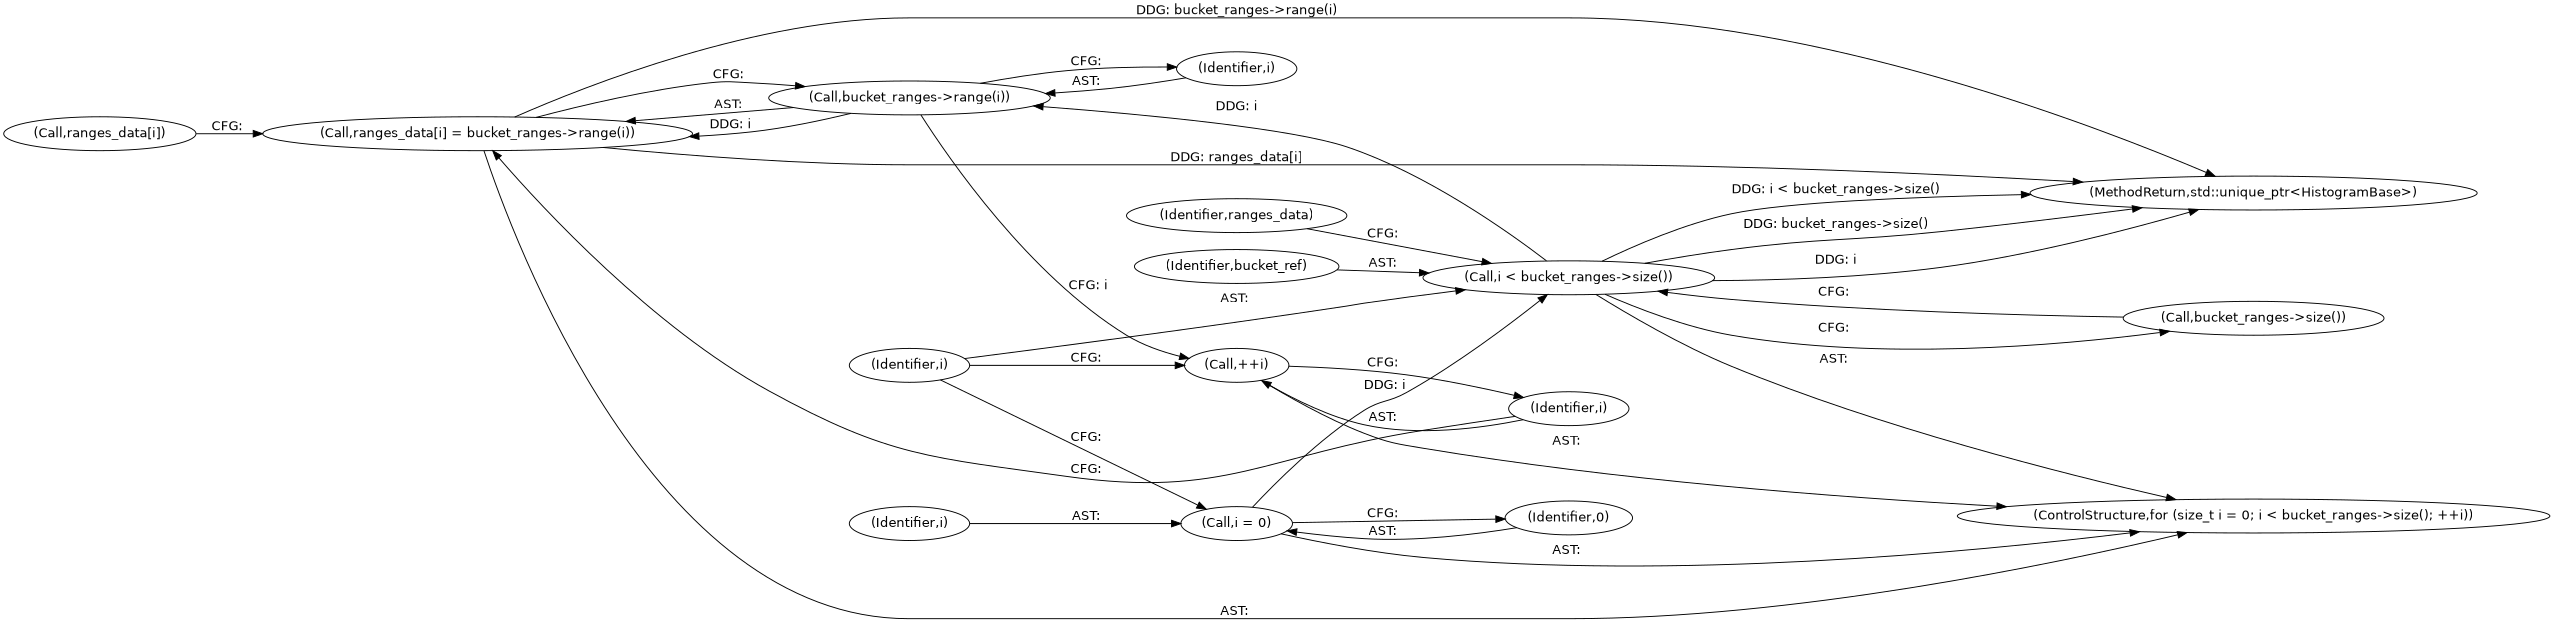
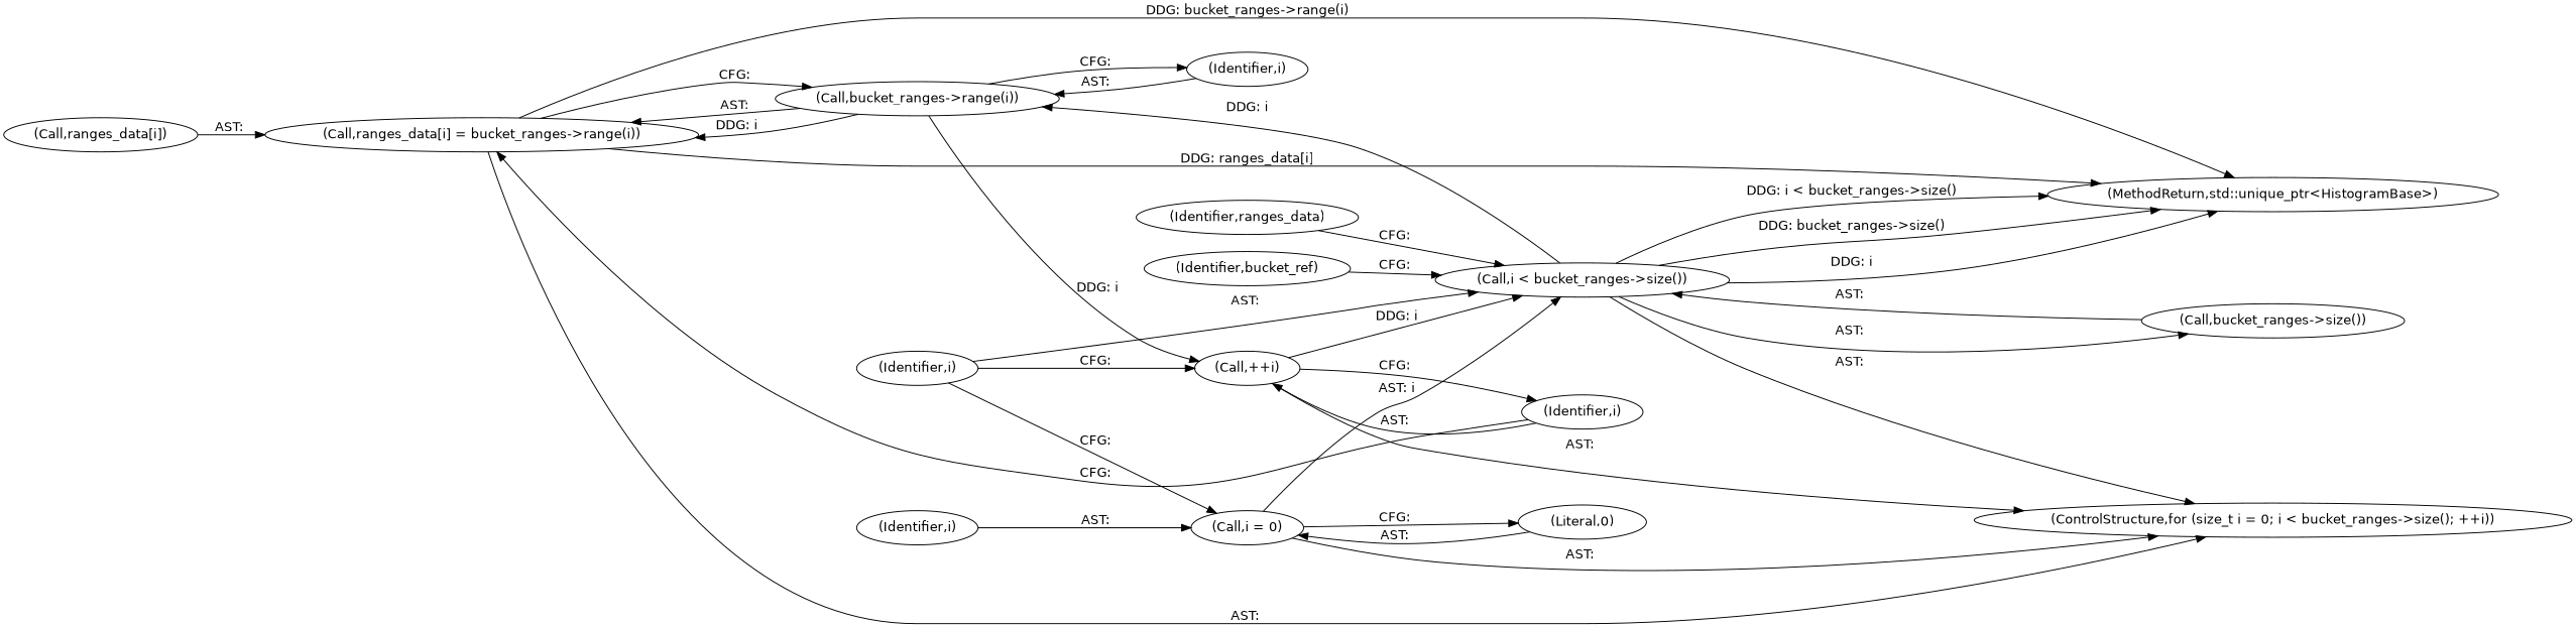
  digraph {
    fontname="DejaVu Sans"
    rankdir=LR
    node [fontname="DejaVu Sans"]
    edge [fontname="DejaVu Sans"]
    n1 [label="(Call,ranges_data[i] = bucket_ranges->range(i))"]
    n2 [label="(Call,bucket_ranges->range(i))"]
    n3 [label="(ControlStructure,for (size_t i = 0; i < bucket_ranges->size(); ++i))"]
    n4 [label="(MethodReturn,std::unique_ptr<HistogramBase>)"]
    n5 [label="(Call,++i)"]
    n6 [label="(Identifier,i)"]
    n7 [label="(Call,i < bucket_ranges->size())"]
    n8 [label="(Identifier,i)"]
    n9 [label="(Call,bucket_ranges->size())"]
    n10 [label="(Call,i = 0)"]
-   n11 [label="(Identifier,0)"]
+   n11 [label="(Literal,0)"]
    n12 [label="(Identifier,ranges_data)"]
    n13 [label="(Identifier,i)"]
    n14 [label="(Identifier,bucket_ref)"]
    n15 [label="(Identifier,i)"]
    n16 [label="(Call,ranges_data[i])"]
    n1 -> n2 [label="CFG: "]
    n1 -> n3 [label="AST: "]
    n1 -> n4 [label="DDG: ranges_data[i]"]
    n1 -> n4 [label="DDG: bucket_ranges->range(i)"]
    n2 -> n1 [label="AST: "]
    n2 -> n1 [label="DDG: i"]
-   n2 -> n5 [label="CFG: i"]
+   n2 -> n5 [label="DDG: i"]
    n2 -> n6 [label="CFG: "]
    n5 -> n3 [label="AST: "]
+   n5 -> n7 [label="DDG: i"]
    n5 -> n8 [label="CFG: "]
    n6 -> n2 [label="AST: "]
    n7 -> n2 [label="DDG: i"]
    n7 -> n3 [label="AST: "]
    n7 -> n4 [label="DDG: i < bucket_ranges->size()"]
    n7 -> n4 [label="DDG: bucket_ranges->size()"]
    n7 -> n4 [label="DDG: i"]
-   n7 -> n9 [label="CFG: "]
+   n7 -> n9 [label="AST: "]
    n8 -> n1 [label="CFG: "]
    n8 -> n5 [label="AST: "]
-   n9 -> n7 [label="CFG: "]
+   n9 -> n7 [label="AST: "]
    n10 -> n3 [label="AST: "]
-   n10 -> n7 [label="DDG: i"]
+   n10 -> n7 [label="AST: i"]
    n10 -> n11 [label="CFG: "]
    n11 -> n10 [label="AST: "]
    n12 -> n7 [label="CFG: "]
    n13 -> n10 [label="AST: "]
-   n14 -> n7 [label="AST: "]
+   n14 -> n7 [label="CFG: "]
    n15 -> n5 [label="CFG: "]
    n15 -> n7 [label="AST: "]
    n15 -> n10 [label="CFG: "]
-   n16 -> n1 [label="CFG: "]
+   n16 -> n1 [label="AST: "]
  }
